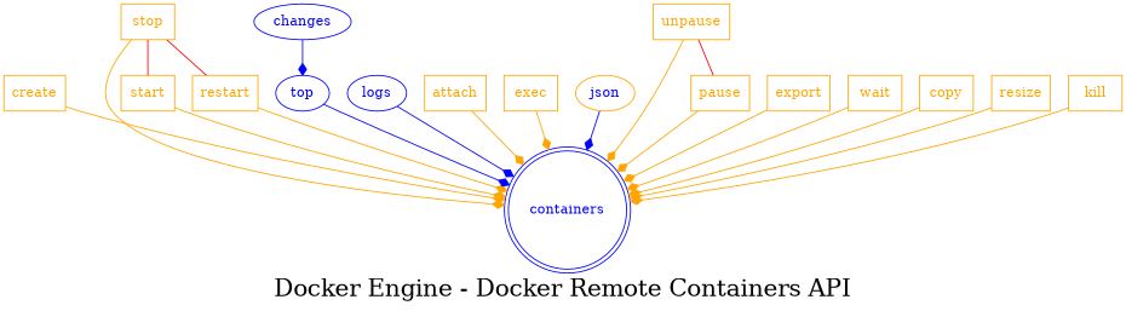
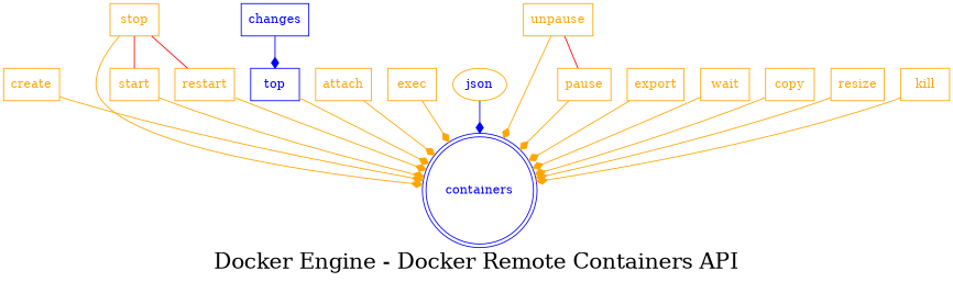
  digraph {
    fontsize=24
    label="Docker Engine - Docker Remote Containers API"
    splines=true
    node [color=orange fontcolor=orange shape=box]
    edge [arrowhead=diamond arrowtail=none color=orange fontcolor=orange]
    containers [color=blue fontcolor=blue shape=doublecircle]
    create
    start
    stop
    restart
-   top [color=blue fontcolor=blue shape=ellipse]
-   logs [color=blue fontcolor=blue shape=ellipse]
+   top [color=blue fontcolor=blue]
    attach
    exec
    json [fontcolor=blue shape=ellipse]
    unpause
    pause
    export
    wait
-   changes [color=blue fontcolor=blue shape=ellipse]
+   changes [color=blue fontcolor=blue]
    copy
    resize
    kill
    create -> containers
    start -> containers
    stop -> containers
    stop -> start [arrowhead=none color=red fontcolor=red]
    stop -> restart [arrowhead=none color=red fontcolor=red]
    restart -> containers
-   top -> containers [color=blue fontcolor=blue]
-   logs -> containers [color=blue fontcolor=blue]
+   top -> containers [fontcolor=blue]
    attach -> containers
    exec -> containers
    json -> containers [color=blue fontcolor=blue]
    unpause -> containers
    unpause -> pause [arrowhead=none color=red fontcolor=red]
    pause -> containers
    export -> containers
    wait -> containers
    changes -> top [color=blue fontcolor=blue]
    copy -> containers
    resize -> containers
    kill -> containers
  }
